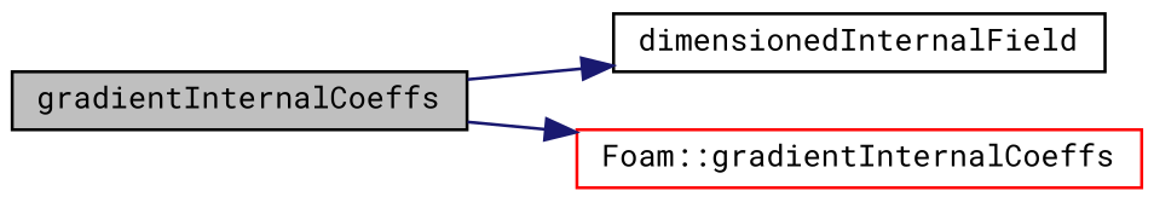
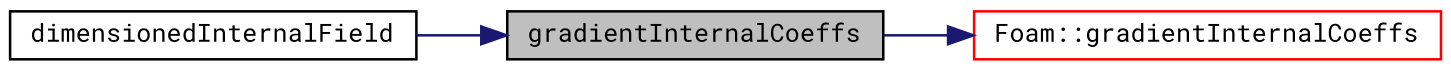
  digraph {
    fontname="Roboto Mono"
    rankdir=LR
    node [color=black fontname="Roboto Mono" fontsize=10 shape=record]
    edge [color=midnightblue fontname="Roboto Mono" fontsize=10 labelfontname=FreeSans labelfontsize=10 style=solid]
    n1 [fillcolor=grey75 fontcolor=black height=0.2 label=gradientInternalCoeffs style=filled width=0.4]
    n2 [height=0.2 label=dimensionedInternalField width=0.4]
    n3 [color=red height=0.2 label="Foam::gradientInternalCoeffs" width=0.4]
-   n1 -> n2
+   n2 -> n1
    n1 -> n3
  }
